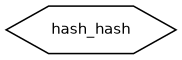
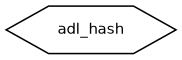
  digraph {
    rankdir=LR
-   n1 [color=black fillcolor=white fontname=Helvetica fontsize=10 height=0.2 label=hash_hash shape=hexagon style=filled width=0.4]
+   n1 [color=black fillcolor=white fontname=Helvetica fontsize=10 height=0.2 label=adl_hash shape=hexagon style=filled width=0.4]
  }
